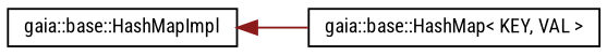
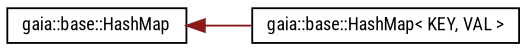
  digraph {
    rankdir=LR
    fontname="Roboto Condensed"
    node [color=black fillcolor=white fontname="Roboto Condensed" fontsize=10 shape=record style=filled]
-   n1 [height=0.2 label="gaia::base::HashMapImpl" width=0.4]
+   n1 [height=0.2 label="gaia::base::HashMap" width=0.4]
    n2 [height=0.2 label="gaia::base::HashMap\< KEY, VAL \>" width=0.4]
    n1 -> n2 [color=firebrick4 dir=back fontname="Roboto Condensed" fontsize=10 labelfontname=Helvetica labelfontsize=10 style=solid]
  }
